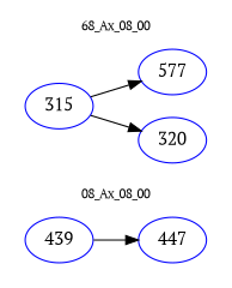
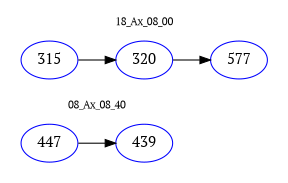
  digraph {
    fontname="PT Serif"
    rankdir=LR
    node [color=blue fontname="PT Serif"]
    edge [color=black fontname="PT Serif"]
    n1 [label=439]
    n2 [label=447]
    n3 [label=315]
    n4 [label=320]
    n5 [label=577]
    subgraph cluster_1 {
      color=white
      fontsize=10
-     label="08_Ax_08_00"
+     label="08_Ax_08_40"
      n1
      n2
    }
    subgraph cluster_2 {
      color=white
      fontsize=10
-     label="68_Ax_08_00"
+     label="18_Ax_08_00"
      n3
      n4
      n5
    }
-   n1 -> n2
+   n2 -> n1
    n3 -> n4
-   n3 -> n5
+   n4 -> n5
  }
